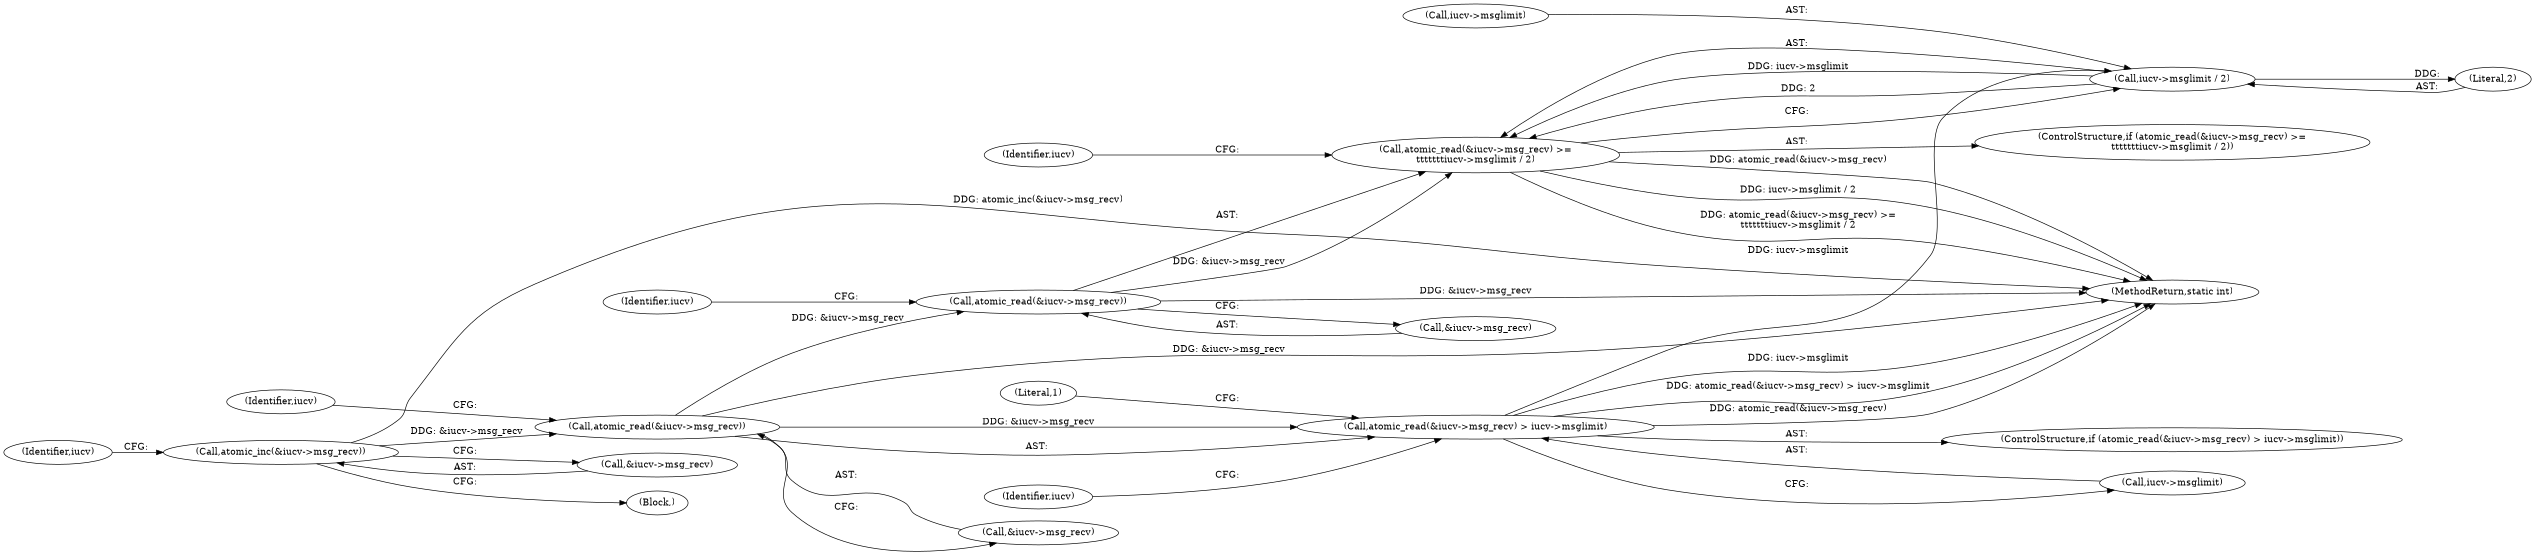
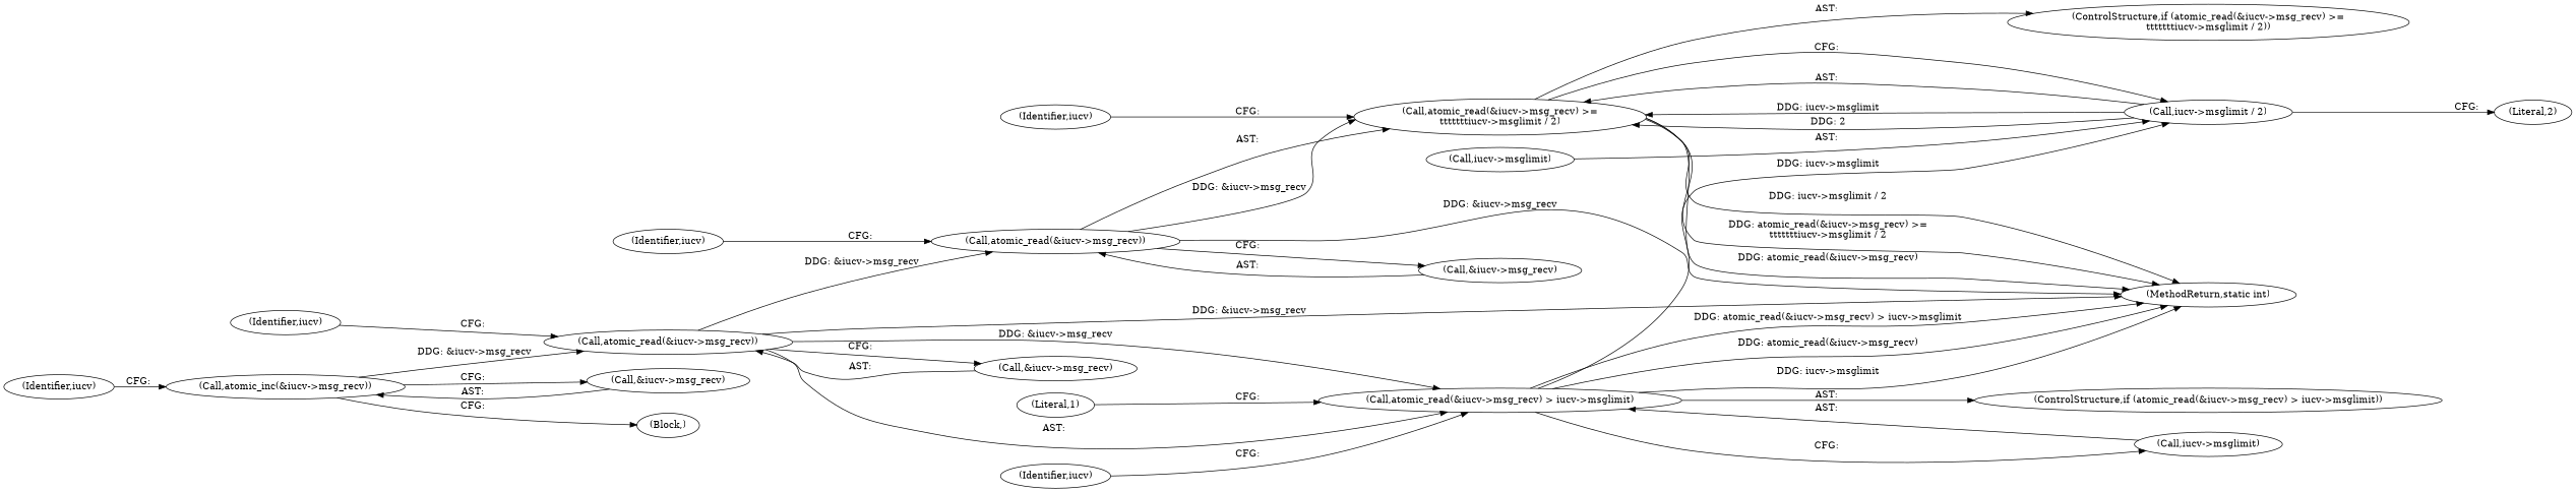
  digraph {
    rankdir=LR
    n1 [label="(Call,atomic_read(&iucv->msg_recv) >=\n\t\t\t\t\t\t\tiucv->msglimit / 2)"]
    n2 [label="(Call,iucv->msglimit / 2)"]
    n3 [label="(ControlStructure,if (atomic_read(&iucv->msg_recv) >=\n\t\t\t\t\t\t\tiucv->msglimit / 2))"]
    n4 [label="(MethodReturn,static int)"]
    n5 [label="(Literal,2)"]
    n6 [label="(Call,atomic_read(&iucv->msg_recv))"]
    n7 [label="(Call,&iucv->msg_recv)"]
    n8 [label="(Call,atomic_read(&iucv->msg_recv))"]
    n9 [label="(Call,atomic_read(&iucv->msg_recv) > iucv->msglimit)"]
    n10 [label="(Call,&iucv->msg_recv)"]
    n11 [label="(Call,iucv->msglimit)"]
    n12 [label="(ControlStructure,if (atomic_read(&iucv->msg_recv) > iucv->msglimit))"]
    n13 [label="(Call,atomic_inc(&iucv->msg_recv))"]
    n14 [label="(Call,&iucv->msg_recv)"]
    n15 [label="(Block,)"]
    n16 [label="(Identifier,iucv)"]
    n17 [label="(Identifier,iucv)"]
    n18 [label="(Identifier,iucv)"]
    n19 [label="(Identifier,iucv)"]
    n20 [label="(Identifier,iucv)"]
    n21 [label="(Literal,1)"]
    n22 [label="(Call,iucv->msglimit)"]
    n1 -> n2 [label="CFG: "]
    n1 -> n3 [label="AST: "]
    n1 -> n4 [label="DDG: atomic_read(&iucv->msg_recv)"]
    n1 -> n4 [label="DDG: iucv->msglimit / 2"]
    n1 -> n4 [label="DDG: atomic_read(&iucv->msg_recv) >=\n\t\t\t\t\t\t\tiucv->msglimit / 2"]
    n2 -> n1 [label="AST: "]
    n2 -> n1 [label="DDG: iucv->msglimit"]
    n2 -> n1 [label="DDG: 2"]
-   n2 -> n5 [label="DDG: "]
-   n5 -> n2 [label="AST: "]
+   n2 -> n5 [label="CFG: "]
    n6 -> n1 [label="AST: "]
    n6 -> n1 [label="DDG: &iucv->msg_recv"]
    n6 -> n4 [label="DDG: &iucv->msg_recv"]
    n6 -> n7 [label="CFG: "]
    n7 -> n6 [label="AST: "]
    n8 -> n4 [label="DDG: &iucv->msg_recv"]
    n8 -> n6 [label="DDG: &iucv->msg_recv"]
    n8 -> n9 [label="AST: "]
    n8 -> n9 [label="DDG: &iucv->msg_recv"]
    n8 -> n10 [label="CFG: "]
    n9 -> n2 [label="DDG: iucv->msglimit"]
    n9 -> n4 [label="DDG: atomic_read(&iucv->msg_recv)"]
    n9 -> n4 [label="DDG: iucv->msglimit"]
    n9 -> n4 [label="DDG: atomic_read(&iucv->msg_recv) > iucv->msglimit"]
    n9 -> n11 [label="CFG: "]
    n9 -> n12 [label="AST: "]
    n10 -> n8 [label="AST: "]
    n11 -> n9 [label="AST: "]
-   n13 -> n4 [label="DDG: atomic_inc(&iucv->msg_recv)"]
    n13 -> n8 [label="DDG: &iucv->msg_recv"]
    n13 -> n14 [label="CFG: "]
    n13 -> n15 [label="CFG: "]
    n14 -> n13 [label="AST: "]
    n16 -> n6 [label="CFG: "]
    n17 -> n9 [label="CFG: "]
    n18 -> n1 [label="CFG: "]
    n19 -> n13 [label="CFG: "]
    n20 -> n8 [label="CFG: "]
    n21 -> n9 [label="CFG: "]
    n22 -> n2 [label="AST: "]
  }
